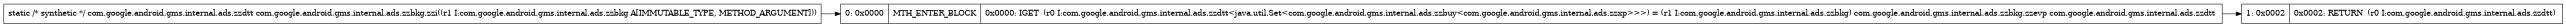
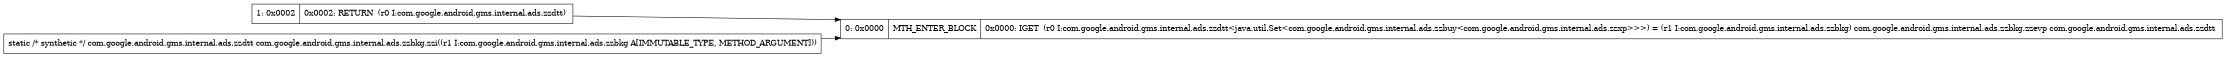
  digraph {
    rankdir=LR
    fontname="DejaVu Serif"
    node [shape=record fontname="DejaVu Serif"]
    edge [fontname="DejaVu Serif"]
    n1 [label="{0\:\ 0x0000|MTH_ENTER_BLOCK\l|0x0000: IGET  (r0 I:com.google.android.gms.internal.ads.zzdtt\<java.util.Set\<com.google.android.gms.internal.ads.zzbuy\<com.google.android.gms.internal.ads.zzxp\>\>\>) = (r1 I:com.google.android.gms.internal.ads.zzbkg) com.google.android.gms.internal.ads.zzbkg.zzevp com.google.android.gms.internal.ads.zzdtt \l}"]
    n2 [label="{1\:\ 0x0002|0x0002: RETURN  (r0 I:com.google.android.gms.internal.ads.zzdtt) \l}"]
    n3 [label="{static \/* synthetic *\/ com.google.android.gms.internal.ads.zzdtt com.google.android.gms.internal.ads.zzbkg.zzi((r1 I:com.google.android.gms.internal.ads.zzbkg A[IMMUTABLE_TYPE, METHOD_ARGUMENT])) }"]
-   n1 -> n2
+   n2 -> n1
    n3 -> n1
  }
